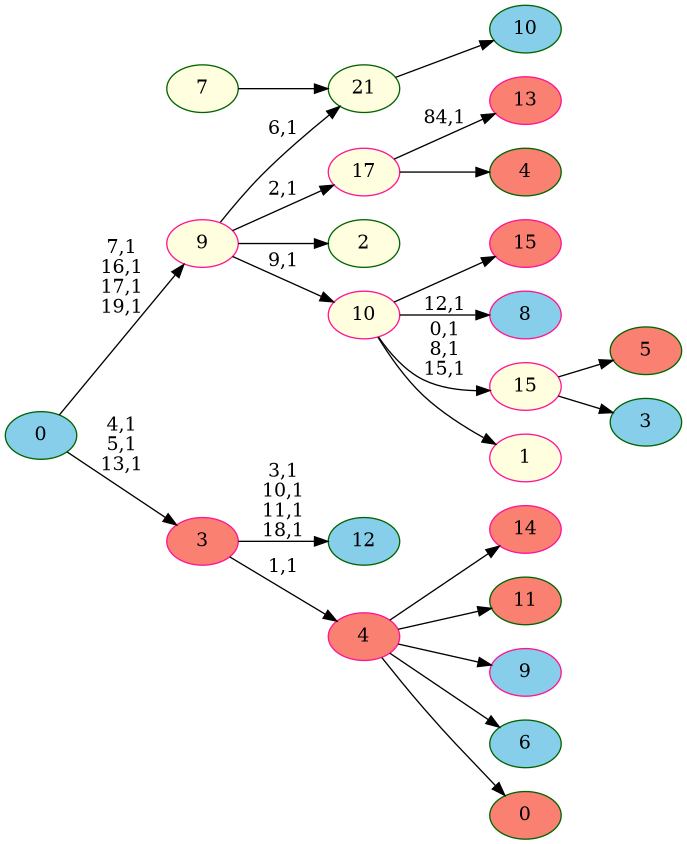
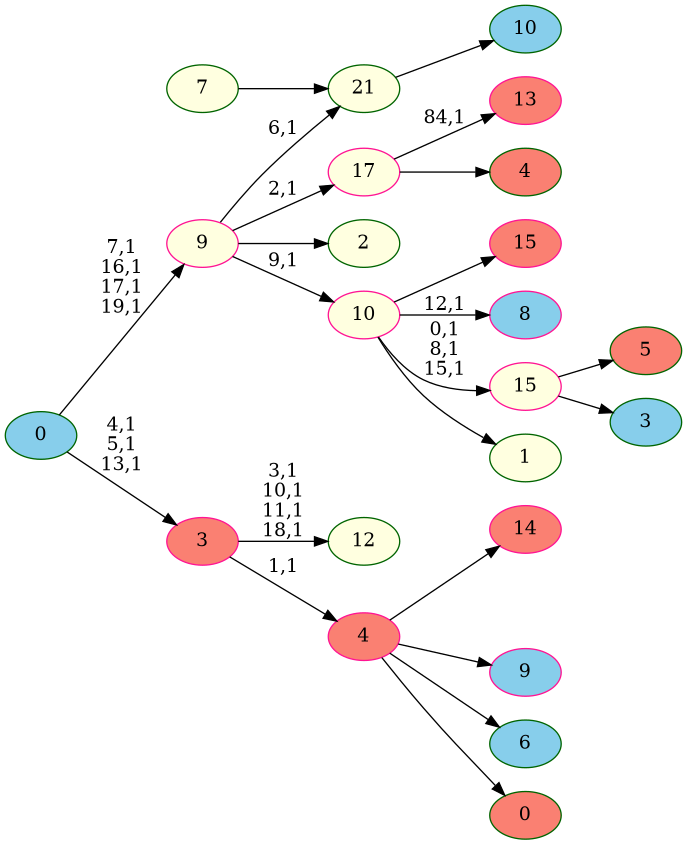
  digraph {
    rankdir=LR
    node [color=deeppink fillcolor=salmon style=filled]
    n1 [label=15]
    n2 [label=14]
    n3 [label=13]
-   n4 [color=darkgreen fillcolor=skyblue label=12]
-   n5 [color=darkgreen label=11]
+   n4 [color=darkgreen fillcolor=lightyellow label=12]
    n6 [color=darkgreen fillcolor=skyblue label=10]
    n7 [fillcolor=skyblue label=9]
    n8 [fillcolor=skyblue label=8]
    n9 [color=darkgreen fillcolor=lightyellow label=7]
    21 [color=darkgreen fillcolor=lightyellow]
    n11 [color=darkgreen fillcolor=skyblue label=6]
    n12 [color=darkgreen label=5]
    n13 [color=darkgreen label=4]
    17 [fillcolor=lightyellow]
    n15 [color=darkgreen fillcolor=skyblue label=3]
    15 [fillcolor=lightyellow]
    n17 [color=darkgreen fillcolor=lightyellow label=2]
-   n18 [fillcolor=lightyellow label=1]
+   n18 [color=darkgreen fillcolor=lightyellow label=1]
    10 [fillcolor=lightyellow]
    9 [fillcolor=lightyellow]
    n21 [color=darkgreen label=0]
    4
    3
    0 [color=darkgreen fillcolor=skyblue]
    n9 -> 21
    21 -> n6
    17 -> n3 [label="84,1"]
    17 -> n13
    15 -> n12
    15 -> n15
    10 -> n1
    10 -> n8 [label="12,1"]
    10 -> 15 [label="0,1\n8,1\n15,1"]
    10 -> n18
    9 -> 21 [label="6,1"]
    9 -> 17 [label="2,1"]
    9 -> n17
    9 -> 10 [label="9,1"]
    4 -> n2
-   4 -> n5
    4 -> n7
    4 -> n11
    4 -> n21
    3 -> n4 [label="3,1\n10,1\n11,1\n18,1"]
    3 -> 4 [label="1,1"]
    0 -> 9 [label="7,1\n16,1\n17,1\n19,1"]
    0 -> 3 [label="4,1\n5,1\n13,1"]
  }
